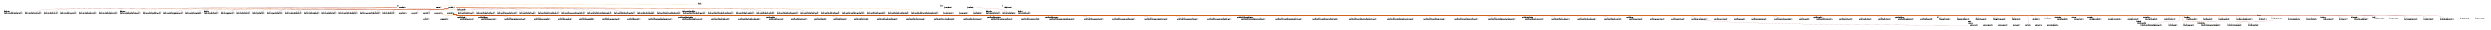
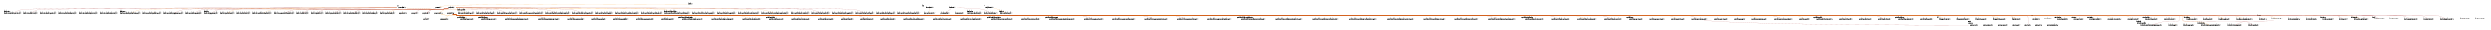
  digraph {
    node [color=brown shape=ellipse]
    edge [arrowhead=odot color=brown style=dashed]
    n1 [color=red label="core.Constructor.ftl (28)"]
    n2 [color=darkorange label="core.Attribute.ftl (79)"]
    n3 [color=darkorange label="core.Class.ftl (29)"]
    n4 [label="core.Interface.ftl (12)"]
    n5 [color=red label="core.EmptyBody.ftl (25)"]
    n6 [color=darkgreen label="core.Annotations.ftl (12)"]
    n7 [color=red label="core.Method.ftl (585)"]
    n8 [color=darkorange label="core.Imports.ftl (41)"]
    n9 [color=darkgreen label="core.Value.ftl (44)"]
    n10 [color=red label="core.Enum.ftl (1)"]
    n11 [color=darkgreen label="_symboltable.serialization.symbolDeSer.Serialize.ftl (1)"]
    n12 [label="_symboltable.serialization.symbolDeSer.DeserializeString.ftl (1)"]
    n13 [color=red label="_symboltable.serialization.scopeDeSer.DeserializeArtifactScope.ftl (1)"]
    n14 [color=darkgreen label="_symboltable.serialization.scopeDeSer.DeserializeScope.ftl (1)"]
    n15 [color=darkorange label="_symboltable.serialization.scopeDeSer.AddAndLinkSubScopes.ftl (1)"]
    n16 [color=red label="_symboltable.serialization.scopeDeSer.DeserializeJsonObject.ftl (1)"]
    n17 [color=red label="_symboltable.serialization.scopeDeSer.AddSymbols.ftl (1)"]
    n18 [label="_symboltable.serialization.scopeDeSer.AddAndLinkSpanningSymbol.ftl (1)"]
    n19 [color=darkorange label="_symboltable.serialization.symbolTablePrinter.VisitScope.ftl (1)"]
    n20 [label="_symboltable.serialization.symbolTablePrinter.HasSymbolsInSubScopes.ftl (1)"]
    n21 [color=darkgreen label="_symboltable.serialization.symbolTablePrinter.SerializeRelevantSubScopes.ftl (1)"]
    n22 [color=red label="_symboltable.serialization.symbolTablePrinter.SerializeLocalSymbols.ftl (1)"]
    n23 [label="_symboltable.serialization.symbolTablePrinter.FilterRelevantSubScopes.ftl (1)"]
    n24 [color=darkorange label="_symboltable.serialization.symbolTablePrinter.VisitArtifactScope.ftl (1)"]
    n25 [color=red label="_symboltable.serialization.symbolTablePrinter.AddScopeSpanningSymbol.ftl (1)"]
    n26 [color=darkorange label="_symboltable.serialization.symbolTablePrinter.SerializeSymbol.ftl (1)"]
    n27 [label="_symboltable.language.Constructor.ftl (1)"]
    n28 [color=darkorange label="_symboltable.symboltablecreator.CreateScope.ftl (3)"]
    n29 [color=darkgreen label="_symboltable.symboltablecreator.VisitNoSymbol.ftl (1)"]
    n30 [color=darkorange label="_symboltable.symboltablecreator.PutOnStack.ftl (1)"]
    n31 [color=red label="_symboltable.symboltablecreator.CreateFromAST.ftl (1)"]
    n32 [label="_symboltable.artifactscope.CheckIfContinueAsSubScope.ftl (1)"]
    n33 [color=red label="_symboltable.artifactscope.GetRemainingNameForResolveDown.ftl (1)"]
    n34 [color=darkgreen label="_symboltable.artifactscope.Constructor.ftl (1)"]
    n35 [color=darkgreen label="_symboltable.artifactscope.Build.ftl (1)"]
    n36 [color=red label="_symboltable.artifactscope.GetTopLevelSymbol.ftl (1)"]
    n37 [color=red label="_symboltable.artifactscope.GetFilePath.ftl (1)"]
    n38 [color=darkgreen label="_symboltable.artifactscope.GetName.ftl (1)"]
    n39 [label="_symboltable.artifactscope.IsPresentName.ftl (1)"]
    n40 [label="_symboltable.scope.Build.ftl (1)"]
    n41 [label="_symboltable.scope.SetSpanningSymbolAbsent.ftl (1)"]
    n42 [label="_symboltable.scope.SetEnclosingScope.ftl (1)"]
    n43 [color=red label="_symboltable.scope.Accept.ftl (3)"]
    n44 [color=darkgreen label="_symboltable.scope.SetSubScopes.ftl (1)"]
    n45 [color=darkgreen label="_symboltable.scope.SetSpanningSymbol.ftl (1)"]
    n46 [color=darkorange label="_symboltable.scope.AddSubScope.ftl (1)"]
    n47 [color=red label="_symboltable.scope.RemoveSubScope.ftl (1)"]
    n48 [color=red label="_symboltable.scope.GetSubScopes.ftl (1)"]
    n49 [color=darkgreen label="_symboltable.symboltablecreatordelegator.Constructor.ftl (1)"]
    n50 [color=darkgreen label="_symboltable.symboltablecreatordelegator.Build.ftl (1)"]
    n51 [color=darkgreen label="_symboltable.symboltablecreatordelegator.CreateFromAST.ftl (1)"]
    n52 [color=darkorange label="_symboltable.symTabMill.GetMill.ftl (1)"]
    n53 [color=red label="_symboltable.symTabMill.BuilderMethod.ftl (6)"]
    n54 [color=darkgreen label="_symboltable.symTabMill.InitMe.ftl (1)"]
    n55 [color=darkorange label="_symboltable.symTabMill.Reset.ftl (1)"]
    n56 [label="_symboltable.globalscope.Build.ftl (1)"]
    n57 [label="_symboltable.globalscope.CacheMethod.ftl (1)"]
    n58 [color=darkorange label="_symboltable.modelloader.CreateSymbolTableFromAST.ftl (1)"]
    n59 [color=darkgreen label="_symboltable.modelloader.Constructor.ftl (1)"]
    n60 [color=red label="_symboltable.modelloader.LoadModels.ftl (1)"]
    n61 [color=red label="_symboltable.modelloader.Resolve.ftl (1)"]
    n62 [color=red label="_symboltable.modelloader.Build.ftl (1)"]
    n63 [color=darkgreen label="_symboltable.modelloader.ResolveSymbol.ftl (1)"]
    n64 [label="_symboltable.modelloader.LoadModelsIntoScope.ftl (1)"]
    n65 [color=darkorange label="_symboltable.modelloader.ShowWarningIfParsedModels.ftl (1)"]
    n66 [label="_symboltable.modelloader.LoadSymbolsIntoScope.ftl (1)"]
    n67 [color=darkgreen label="parser.MCParserMethods.ftl (17)"]
    n68 [label="parser.Parser.ftl (1)"]
    n69 [label="parser.MCParser.ftl (1)"]
    n70 [color=darkgreen label="parser.ParserHeader.ftl (1)"]
    n71 [label="parser.LexerMember.ftl (1)"]
    n72 [color=darkgreen label="data.DeepEqualsWithComments.ftl (1)"]
    n73 [color=red label="data.EqualsWithComments.ftl (1)"]
    n74 [color=darkgreen label="data.DeepCloneWithParameters.ftl (1)"]
    n75 [label="data.DeepEqualsWithOrder.ftl (1)"]
    n76 [color=darkgreen label="data.EqualAttributes.ftl (1)"]
    n77 [color=darkgreen label="calendars._symboltable.serialization.CalendarsScopeDeSer.java (1)" shape=note]
    n78 [color=darkgreen label="calendars._symboltable.serialization.CalendarsSymbolTablePrinter.java (1)" shape=note]
    n79 [label="calendars._symboltable.CalendarsSymbolTableCreator.java (1)" shape=note]
-   n80 [color=darkorange label="calendars._symboltable.CalendarsScope.java (1)" shape=note]
    n81 [color=red label="calendars._symboltable.ICalendarsGlobalScope.java (1)" shape=note]
    n82 [color=darkorange label="calendars._symboltable.CalendarsSymbolTableCreatorBuilder.java (1)" shape=note]
    n83 [color=darkorange label="calendars._symboltable.CalendarsLanguage.java (1)" shape=note]
    n84 [color=darkorange label="calendars._symboltable.CalendarsGlobalScopeBuilder.java (1)" shape=note]
    n85 [color=red label="calendars._symboltable.CalendarsSymbolTableCreatorDelegator.java (1)" shape=note]
    n86 [label="calendars._symboltable.ICalendarsScope.java (1)" shape=note]
    n87 [color=darkorange label="calendars._symboltable.ICommonCalendarsSymbol.java (1)" shape=note]
    n88 [color=darkgreen label="calendars._symboltable.MCCommonLiteralsSTCForCalendars.java (1)" shape=note]
    n89 [label="calendars._symboltable.CalendarsArtifactScopeBuilder.java (1)" shape=note]
    n90 [color=darkorange label="calendars._symboltable.CalendarsSymTabMill.java (1)" shape=note]
    n91 [color=darkgreen label="calendars._symboltable.CalendarsModelLoader.java (1)" shape=note]
    n92 [color=darkorange label="calendars._symboltable.CalendarsSymbolTableCreatorDelegatorBuilder.java (1)" shape=note]
    n93 [color=darkgreen label="calendars._symboltable.CalendarsModelLoaderBuilder.java (1)" shape=note]
    n94 [color=darkgreen label="calendars._symboltable.CalendarsScopeBuilder.java (1)" shape=note]
    n95 [color=red label="calendars._symboltable.MCLiteralsBasisSTCForCalendars.java (1)" shape=note]
    n96 [color=red label="calendars._symboltable.CalendarsArtifactScope.java (1)" shape=note]
    n97 [label="calendars._symboltable.CalendarsGlobalScope.java (1)" shape=note]
    n98 [color=red label="calendars._parser.CalendarsAntlr.g4 (1)" shape=note]
    n99 [color=darkgreen label="calendars._parser.CalendarsParser.java (1)" shape=note]
    n100 [label="calendars._od.Calendars2OD.java (1)" shape=note]
    n101 [color=darkorange label="calendars._visitor.CalendarsDelegatorVisitor.java (1)" shape=note]
    n102 [color=darkorange label="calendars._visitor.CalendarsScopeVisitor.java (1)" shape=note]
    n103 [color=darkgreen label="calendars._visitor.CalendarsVisitor.java (1)" shape=note]
    n104 [color=darkgreen label="calendars._visitor.CalendarsSymbolVisitor.java (1)" shape=note]
    n105 [color=darkgreen label="calendars._visitor.CalendarsInheritanceVisitor.java (1)" shape=note]
    n106 [color=red label="calendars._visitor.CalendarsParentAwareVisitor.java (1)" shape=note]
    n107 [color=darkgreen label="calendars._cocos.CalendarsCoCoChecker.java (1)" shape=note]
    n108 [color=red label="calendars._cocos.CalendarsASTCalendarsNodeCoCo.java (1)" shape=note]
    n109 [color=darkgreen label="calendars._cocos.CalendarsASTAppointmentsCoCo.java (1)" shape=note]
    n110 [label="calendars._cocos.CalendarsASTCalendarsCoCo.java (1)" shape=note]
    n111 [label="calendars._ast.ASTCalendarsNode.java (1)" shape=note]
    n112 [color=darkgreen label="calendars._ast.CalendarsMill.java (1)" shape=note]
    n113 [color=darkgreen label="calendars._ast.MCCommonLiteralsMillForCalendars.java (1)" shape=note]
    n114 [label="calendars._ast.MCLiteralsBasisMillForCalendars.java (1)" shape=note]
    n115 [color=red label="calendars._ast.ASTCalendarsBuilder.java (1)" shape=note]
    n116 [color=red label="calendars._ast.CalendarsNodeFactory.java (1)" shape=note]
    n117 [label="calendars._ast.ASTAppointments.java (1)" shape=note]
    n118 [color=darkorange label="calendars._ast.MCBasicsMillForCalendars.java (1)" shape=note]
    n119 [label="calendars._ast.CalendarsLiterals.java (1)" shape=note]
    n120 [label="calendars._ast.ASTConstantsCalendars.java (1)" shape=note]
    n121 [color=red label="calendars._ast.ASTCalendars.java (1)" shape=note]
    n122 [color=darkorange label="od.DiagramVisitor.ftl (1)"]
    n123 [color=darkorange label="methods.opt.IsPresent.ftl (7)"]
    n124 [color=darkgreen label="methods.opt.Set.ftl (3)"]
    n125 [label="methods.opt.Get.ftl (7)"]
    n126 [color=darkgreen label="methods.opt.SetAbsent.ftl (3)"]
    n127 [label="methods.Set.ftl (8)"]
    n128 [label="methods.Get.ftl (30)"]
    n129 [color=darkorange label="methods.MethodDelegate.ftl (68)"]
    n130 [color=darkorange label="_visitor.parentaware.Travers.ftl (1)"]
    n131 [color=darkorange label="_visitor.parentaware.GetParent.ftl (1)"]
    n132 [label="_visitor.delegator.SetVisitor.ftl (4)"]
    n133 [color=red label="_visitor.delegator.VisitorMethods.ftl (81)"]
    n134 [color=red label="_visitor.delegator.SetRealThis.ftl (1)"]
    n135 [label="_visitor.scope.Traverse.ftl (2)"]
    n136 [label="_visitor.inheritance.Handle.ftl (3)"]
    n137 [color=darkorange label="_visitor.Traverse.ftl (1)"]
    n138 [color=darkorange label="_visitor.Handle.ftl (5)"]
    n139 [color=darkorange label="_ast.ast_class.builder.ASTCNodeInit.ftl (1)"]
    n140 [color=darkorange label="_ast.ast_class.builder.ASTCNodeMethodDelegate.ftl (34)"]
    n141 [color=darkorange label="_ast.ast_class.symboltable.InheritedSetEnclosingScope.ftl (3)"]
    n142 [color=darkgreen label="_ast.ast_class.Accept.ftl (1)"]
    n143 [color=darkgreen label="_ast.ast_class.AcceptSuper.ftl (3)"]
    n144 [label="_ast.ast_class.GetChildren.ftl (1)"]
    n145 [color=darkorange label="_ast.nodefactory.Create.ftl (1)"]
    n146 [color=red label="_ast.nodefactory.DoCreate.ftl (1)"]
    n147 [color=red label="_ast.nodefactory.CreateDelegateMethod.ftl (12)"]
    n148 [color=red label="_ast.nodefactory.GetFactory.ftl (1)"]
    n149 [color=red label="_ast.builder.opt.Set.ftl (4)"]
    n150 [color=red label="_ast.builder.opt.SetAbsent.ftl (4)"]
    n151 [color=darkorange label="_ast.builder.BuildMethod.ftl (1)"]
    n152 [label="_ast.builder.Set.ftl (13)"]
    n153 [label="_ast.builder.IsValidMethod.ftl (6)"]
    n154 [color=darkgreen label="_ast.builder.MethodDelegate.ftl (28)"]
    n155 [label="_ast.ast_constants.GetAllLanguages.ftl (1)"]
    n156 [color=darkorange label="_ast.mill.InitMethod.ftl (1)"]
    n157 [label="_ast.mill.InitMeMethod.ftl (1)"]
    n158 [color=darkgreen label="_ast.mill.ResetMethod.ftl (1)"]
    n159 [color=darkorange label="_ast.mill.BuilderMethod.ftl (1)"]
    n160 [label="_ast.mill.BuilderDelegatorMethod.ftl (12)"]
    n161 [color=red label="_ast.mill.GetMillMethod.ftl (1)"]
    n162 [color=darkorange label="_ast.mill.ProtectedBuilderMethod.ftl (1)"]
    n163 [label="Calendars (1)" shape=box3d]
    subgraph cluster_1 {
      labeljust=l
      n163
      subgraph cluster_2 {
        label=core
        labeljust=l
        n1
        n2
        n3
        n4
        n5
        n6
        n7
        n8
        n9
        n10
      }
      subgraph cluster_3 {
        label="_symboltable.serialization.symbolDeSer"
        labeljust=l
        n11
        n12
      }
      subgraph cluster_4 {
        label="_symboltable.serialization.scopeDeSer"
        labeljust=l
        n13
        n14
        n15
        n16
        n17
        n18
      }
      subgraph cluster_5 {
        label="_symboltable.serialization.symbolTablePrinter"
        labeljust=l
        n19
        n20
        n21
        n22
        n23
        n24
        n25
        n26
      }
      subgraph cluster_6 {
        label="_symboltable.language"
        labeljust=l
        n27
      }
      subgraph cluster_7 {
        label="_symboltable.symboltablecreator"
        labeljust=l
        n28
        n29
        n30
        n31
      }
      subgraph cluster_8 {
        label="_symboltable.artifactscope"
        labeljust=l
        n32
        n33
        n34
        n35
        n36
        n37
        n38
        n39
      }
      subgraph cluster_9 {
        label="_symboltable.scope"
        labeljust=l
        n40
        n41
        n42
        n43
        n44
        n45
        n46
        n47
        n48
      }
      subgraph cluster_10 {
        label="_symboltable.symboltablecreatordelegator"
        labeljust=l
        n49
        n50
        n51
      }
      subgraph cluster_11 {
        label="_symboltable.symTabMill"
        labeljust=l
        n52
        n53
        n54
        n55
      }
      subgraph cluster_12 {
        label="_symboltable.globalscope"
        labeljust=l
        n56
        n57
      }
      subgraph cluster_13 {
        label="_symboltable.modelloader"
        labeljust=l
        n58
        n59
        n60
        n61
        n62
        n63
        n64
        n65
        n66
      }
      subgraph cluster_14 {
        label=parser
        labeljust=l
        n67
        n68
        n69
        n70
        n71
      }
      subgraph cluster_15 {
        label=data
        labeljust=l
        n72
        n73
        n74
        n75
        n76
      }
      subgraph cluster_16 {
        label="calendars._symboltable"
        labeljust=l
        n79
-       n80
        n81
        n82
        n83
        n84
        n85
        n86
        n87
        n88
        n89
        n90
        n91
        n92
        n93
        n94
        n95
        n96
        n97
        subgraph cluster_17 {
          label="calendars._symboltable.serialization"
          labeljust=l
          n77
          n78
        }
      }
      subgraph cluster_18 {
        label="calendars._parser"
        labeljust=l
        n98
        n99
      }
      subgraph cluster_19 {
        label="calendars._od"
        labeljust=l
        n100
      }
      subgraph cluster_20 {
        label="calendars._visitor"
        labeljust=l
        n101
        n102
        n103
        n104
        n105
        n106
      }
      subgraph cluster_21 {
        label="calendars._cocos"
        labeljust=l
        n107
        n108
        n109
        n110
      }
      subgraph cluster_22 {
        label="calendars._ast"
        labeljust=l
        n111
        n112
        n113
        n114
        n115
        n116
        n117
        n118
        n119
        n120
        n121
      }
      subgraph cluster_23 {
        label=od
        labeljust=l
        n122
      }
      subgraph cluster_24 {
        label=methods
        labeljust=l
        n127
        n128
        n129
        subgraph cluster_25 {
          label="methods.opt"
          labeljust=l
          n123
          n124
          n125
          n126
        }
      }
      subgraph cluster_26 {
        label=_visitor
        labeljust=l
        n137
        n138
        subgraph cluster_27 {
          label="_visitor.parentaware"
          labeljust=l
          n130
          n131
        }
        subgraph cluster_28 {
          label="_visitor.delegator"
          labeljust=l
          n132
          n133
          n134
        }
        subgraph cluster_29 {
          label="_visitor.scope"
          labeljust=l
          n135
        }
        subgraph cluster_30 {
          label="_visitor.inheritance"
          labeljust=l
          n136
        }
      }
      subgraph cluster_31 {
        label="_ast.ast_class"
        labeljust=l
        n142
        n143
        n144
        subgraph cluster_32 {
          label="_ast.ast_class.builder"
          labeljust=l
          n139
          n140
        }
        subgraph cluster_33 {
          label="_ast.ast_class.symboltable"
          labeljust=l
          n141
        }
      }
      subgraph cluster_34 {
        label="_ast.nodefactory"
        labeljust=l
        n145
        n146
        n147
        n148
      }
      subgraph cluster_35 {
        label="_ast.builder"
        labeljust=l
        n151
        n152
        n153
        n154
        subgraph cluster_36 {
          label="_ast.builder.opt"
          labeljust=l
          n149
          n150
        }
      }
      subgraph cluster_37 {
        label="_ast.ast_constants"
        labeljust=l
        n155
      }
      subgraph cluster_38 {
        label="_ast.mill"
        labeljust=l
        n156
        n157
        n158
        n159
        n160
        n161
        n162
      }
    }
    n1 -> n5 [arrowhead=diamond color=darkorange]
    n1 -> n27 [arrowhead=diamond color=darkorange style=bold]
    n1 -> n34 [arrowhead=diamond color=darkorange style=bold]
    n1 -> n49 [arrowhead=diamond color=darkorange]
    n1 -> n59 [arrowhead=diamond]
    n2 -> n9 [arrowhead=diamond]
    n3 -> n1 [arrowhead=diamond color=darkorange style=bold]
    n3 -> n2 [style=bold]
    n3 -> n6
    n3 -> n7 [color=darkorange]
    n3 -> n8 [arrowhead=diamond style=bold]
    n3 -> n77 [arrowhead=diamond color=darkorange]
    n3 -> n78 [color=darkorange style=bold]
    n3 -> n79 [color=darkorange]
-   n3 -> n80 [style=bold]
    n3 -> n82
    n3 -> n83
    n3 -> n84 [style=bold]
    n3 -> n85 [arrowhead=diamond style=bold]
    n3 -> n88 [color=darkorange style=bold]
    n3 -> n89 [arrowhead=diamond color=darkorange]
    n3 -> n90 [arrowhead=diamond style=bold]
    n3 -> n91 [arrowhead=diamond]
    n3 -> n92 [arrowhead=diamond color=darkorange style=bold]
    n3 -> n93 [color=darkorange]
    n3 -> n94 [arrowhead=diamond]
    n3 -> n95 [arrowhead=diamond color=darkorange]
    n3 -> n96 [arrowhead=diamond]
    n3 -> n97 [style=bold]
    n3 -> n101
    n3 -> n106 [arrowhead=diamond]
    n3 -> n107 [style=bold]
    n3 -> n112 [arrowhead=diamond style=bold]
    n3 -> n113 [style=bold]
    n3 -> n114 [color=darkorange style=bold]
    n3 -> n115 [color=darkorange style=bold]
    n3 -> n116 [arrowhead=diamond]
    n3 -> n118 [style=bold]
    n3 -> n120 [style=bold]
    n3 -> n121 [style=bold]
    n4 -> n6 [arrowhead=diamond color=darkorange]
    n4 -> n7
    n4 -> n8
    n4 -> n81 [color=darkorange]
    n4 -> n86 [arrowhead=diamond color=darkorange style=bold]
    n4 -> n87 [arrowhead=diamond style=bold]
    n4 -> n102
    n4 -> n103 [style=bold]
    n4 -> n104 [style=bold]
    n4 -> n105 [arrowhead=diamond]
    n4 -> n108 [color=darkorange style=bold]
    n4 -> n109 [arrowhead=diamond style=bold]
    n4 -> n110 [arrowhead=diamond color=darkorange]
    n4 -> n111 [arrowhead=diamond color=darkorange style=bold]
    n4 -> n117 [style=bold]
    n7 -> n5 [color=darkorange style=bold]
    n7 -> n11 [color=darkorange]
    n7 -> n12 [arrowhead=diamond color=darkorange]
    n7 -> n13 [color=darkorange]
    n7 -> n14 [style=bold]
    n7 -> n15 [style=bold]
    n7 -> n16 [color=darkorange]
    n7 -> n17 [arrowhead=diamond style=bold]
    n7 -> n18 [arrowhead=diamond color=darkorange style=bold]
    n7 -> n19 [arrowhead=diamond]
    n7 -> n20 [arrowhead=diamond]
    n7 -> n21
    n7 -> n22 [arrowhead=diamond color=darkorange]
    n7 -> n23 [arrowhead=diamond color=darkorange]
    n7 -> n24 [arrowhead=diamond style=bold]
    n7 -> n25 [style=bold]
    n7 -> n26
    n7 -> n28 [style=bold]
    n7 -> n29 [arrowhead=diamond color=darkorange style=bold]
    n7 -> n30 [arrowhead=diamond style=bold]
    n7 -> n31 [color=darkorange style=bold]
    n7 -> n32 [style=bold]
    n7 -> n33 [arrowhead=diamond]
    n7 -> n35
    n7 -> n36 [arrowhead=diamond color=darkorange]
    n7 -> n37 [arrowhead=diamond color=darkorange]
    n7 -> n38 [arrowhead=diamond color=darkorange]
    n7 -> n39 [arrowhead=diamond color=darkorange style=bold]
    n7 -> n40 [arrowhead=diamond color=darkorange style=bold]
    n7 -> n41 [style=bold]
    n7 -> n42 [arrowhead=diamond color=darkorange style=bold]
    n7 -> n43 [arrowhead=diamond]
    n7 -> n44
    n7 -> n45 [style=bold]
    n7 -> n46 [color=darkorange style=bold]
    n7 -> n47
    n7 -> n48 [style=bold]
    n7 -> n50 [color=darkorange style=bold]
    n7 -> n51
    n7 -> n52 [arrowhead=diamond color=darkorange]
    n7 -> n53 [arrowhead=diamond style=bold]
    n7 -> n54 [arrowhead=diamond style=bold]
    n7 -> n55
    n7 -> n56 [arrowhead=diamond]
    n7 -> n57 [arrowhead=diamond]
    n7 -> n58
    n7 -> n60 [color=darkorange]
    n7 -> n61 [arrowhead=diamond style=bold]
    n7 -> n62 [color=darkorange style=bold]
    n7 -> n63 [color=darkorange]
    n7 -> n64
    n7 -> n65
    n7 -> n66 [arrowhead=diamond color=darkorange]
    n7 -> n72 [arrowhead=diamond color=darkorange style=bold]
    n7 -> n73
    n7 -> n74 [arrowhead=diamond]
    n7 -> n75 [color=darkorange style=bold]
    n7 -> n76 [arrowhead=diamond color=darkorange style=bold]
    n7 -> n123 [color=darkorange]
    n7 -> n124 [color=darkorange]
    n7 -> n125
    n7 -> n126 [color=darkorange]
    n7 -> n127 [style=bold]
    n7 -> n128 [color=darkorange]
    n7 -> n129 [color=darkorange]
    n7 -> n130 [arrowhead=diamond]
    n7 -> n131 [arrowhead=diamond color=darkorange]
    n7 -> n132 [color=darkorange style=bold]
    n7 -> n133 [color=darkorange style=bold]
    n7 -> n134 [arrowhead=diamond color=darkorange]
    n7 -> n135 [color=darkorange style=bold]
    n7 -> n136 [color=darkorange style=bold]
    n7 -> n137 [arrowhead=diamond color=darkorange]
    n7 -> n138 [arrowhead=diamond color=darkorange]
    n7 -> n140 [arrowhead=diamond color=darkorange style=bold]
    n7 -> n141 [arrowhead=diamond style=bold]
    n7 -> n142 [arrowhead=diamond color=darkorange]
    n7 -> n143 [arrowhead=diamond color=darkorange]
    n7 -> n144 [arrowhead=diamond style=bold]
    n7 -> n145 [arrowhead=diamond]
    n7 -> n146 [color=darkorange style=bold]
    n7 -> n147 [color=darkorange style=bold]
    n7 -> n148 [arrowhead=diamond color=darkorange style=bold]
    n7 -> n149 [style=bold]
    n7 -> n150
    n7 -> n151 [arrowhead=diamond color=darkorange style=bold]
    n7 -> n152 [arrowhead=diamond]
    n7 -> n153 [arrowhead=diamond]
    n7 -> n154
    n7 -> n155 [color=darkorange style=bold]
    n7 -> n156 [arrowhead=diamond color=darkorange]
    n7 -> n157 [arrowhead=diamond style=bold]
    n7 -> n158
    n7 -> n159 [arrowhead=diamond]
    n7 -> n160 [style=bold]
    n7 -> n161 [style=bold]
    n7 -> n162 [style=bold]
    n10 -> n1
    n10 -> n2 [arrowhead=diamond style=bold]
    n10 -> n7 [arrowhead=diamond]
    n10 -> n119 [arrowhead=diamond]
    n41 -> n126
    n45 -> n124 [style=bold]
    n68 -> n70 [arrowhead=diamond style=bold]
    n68 -> n71 [arrowhead=diamond color=darkorange]
    n68 -> n98 [arrowhead=diamond style=bold]
    n69 -> n67 [arrowhead=diamond color=darkorange style=bold]
    n69 -> n99 [color=darkorange]
    n122 -> n100 [arrowhead=diamond color=darkorange style=bold]
    n151 -> n139 [arrowhead=diamond style=bold]
    n163 -> n3 [arrowhead=diamond color=darkorange]
    n163 -> n4 [arrowhead=diamond color=darkorange]
    n163 -> n10 [arrowhead=diamond color=darkorange style=bold]
    n163 -> n68 [color=darkorange]
    n163 -> n69 [color=darkorange]
    n163 -> n122 [color=darkorange]
  }
